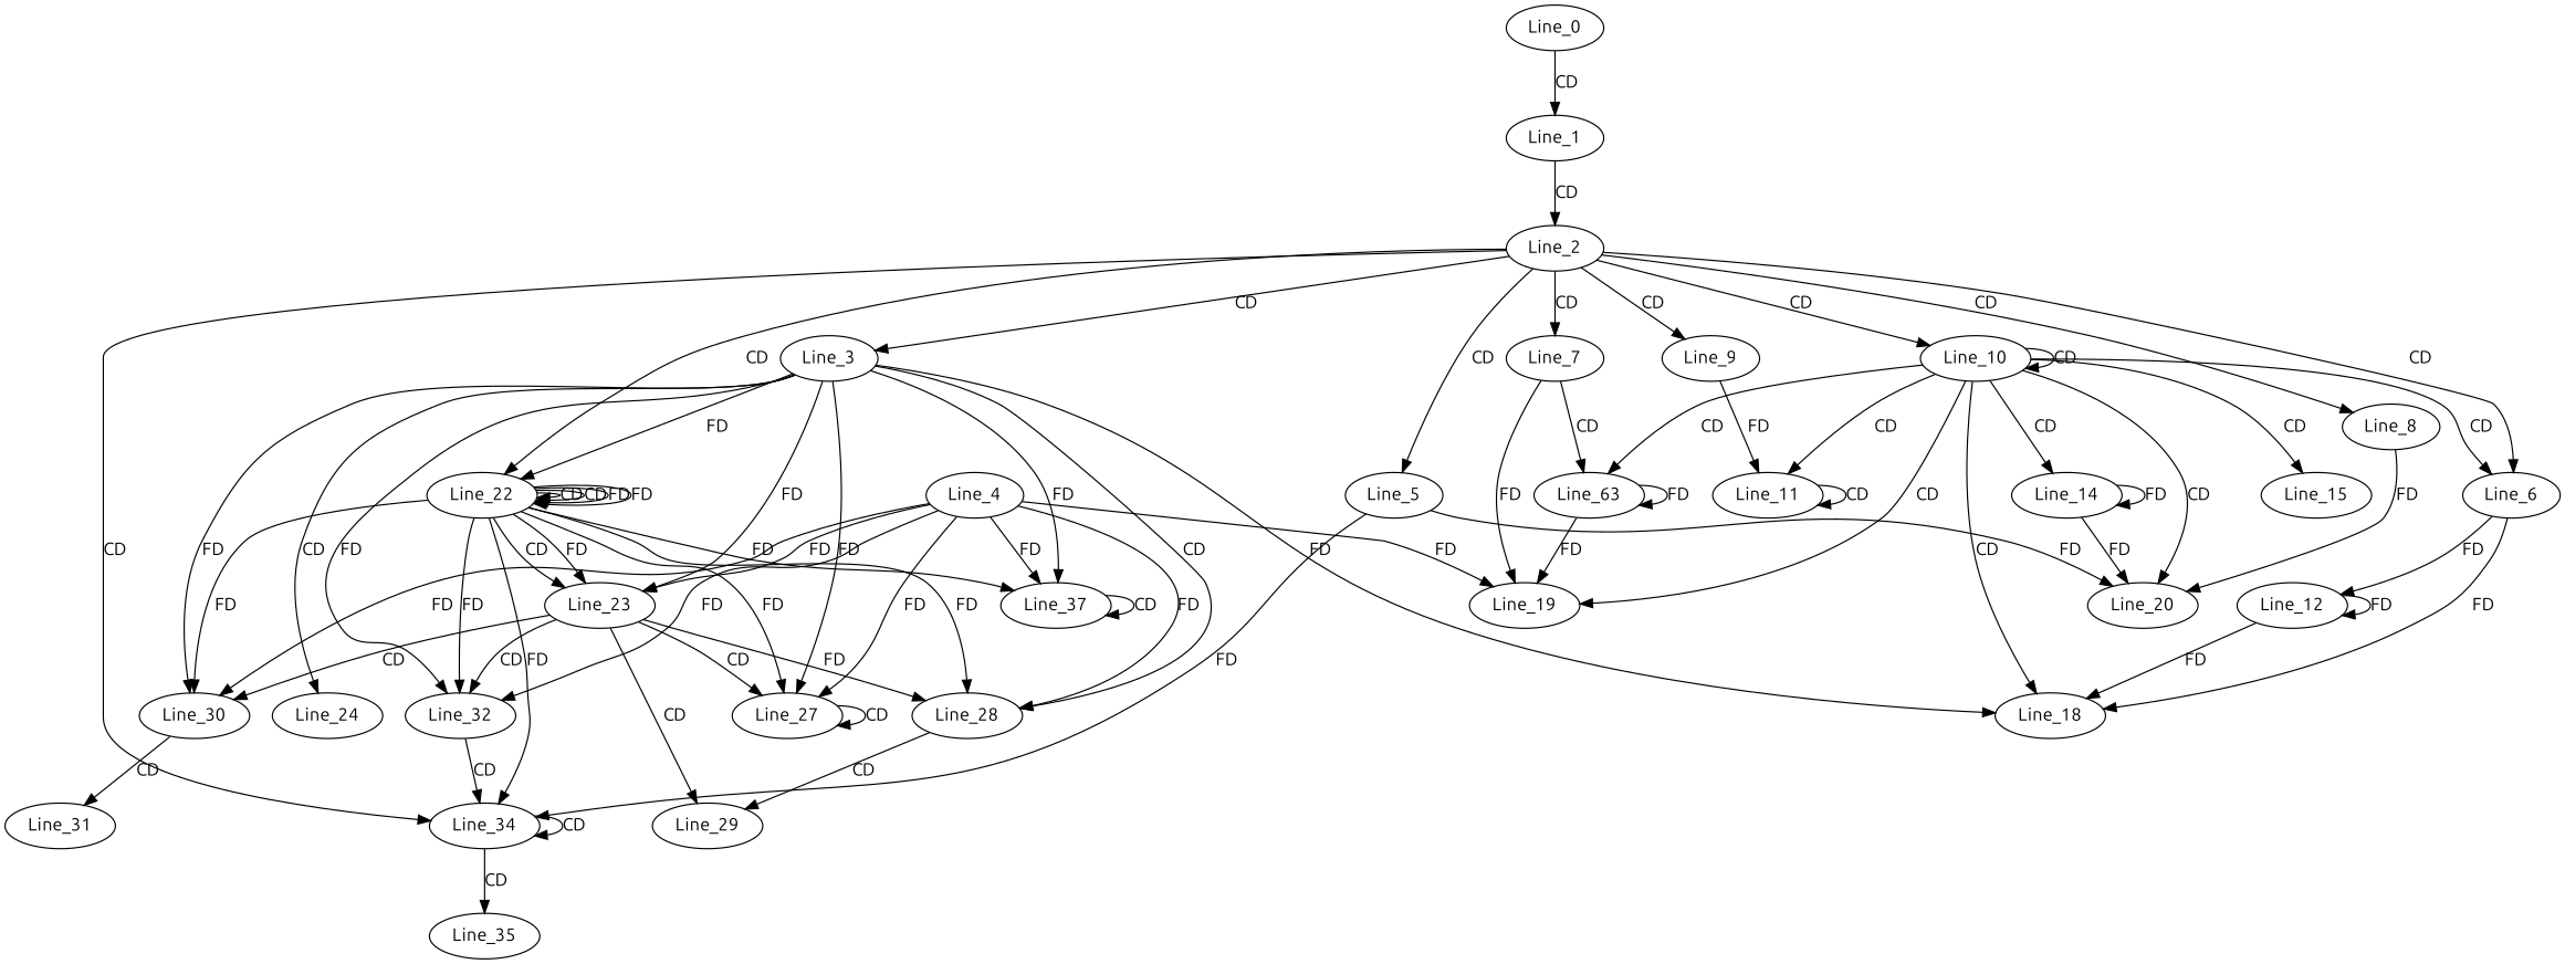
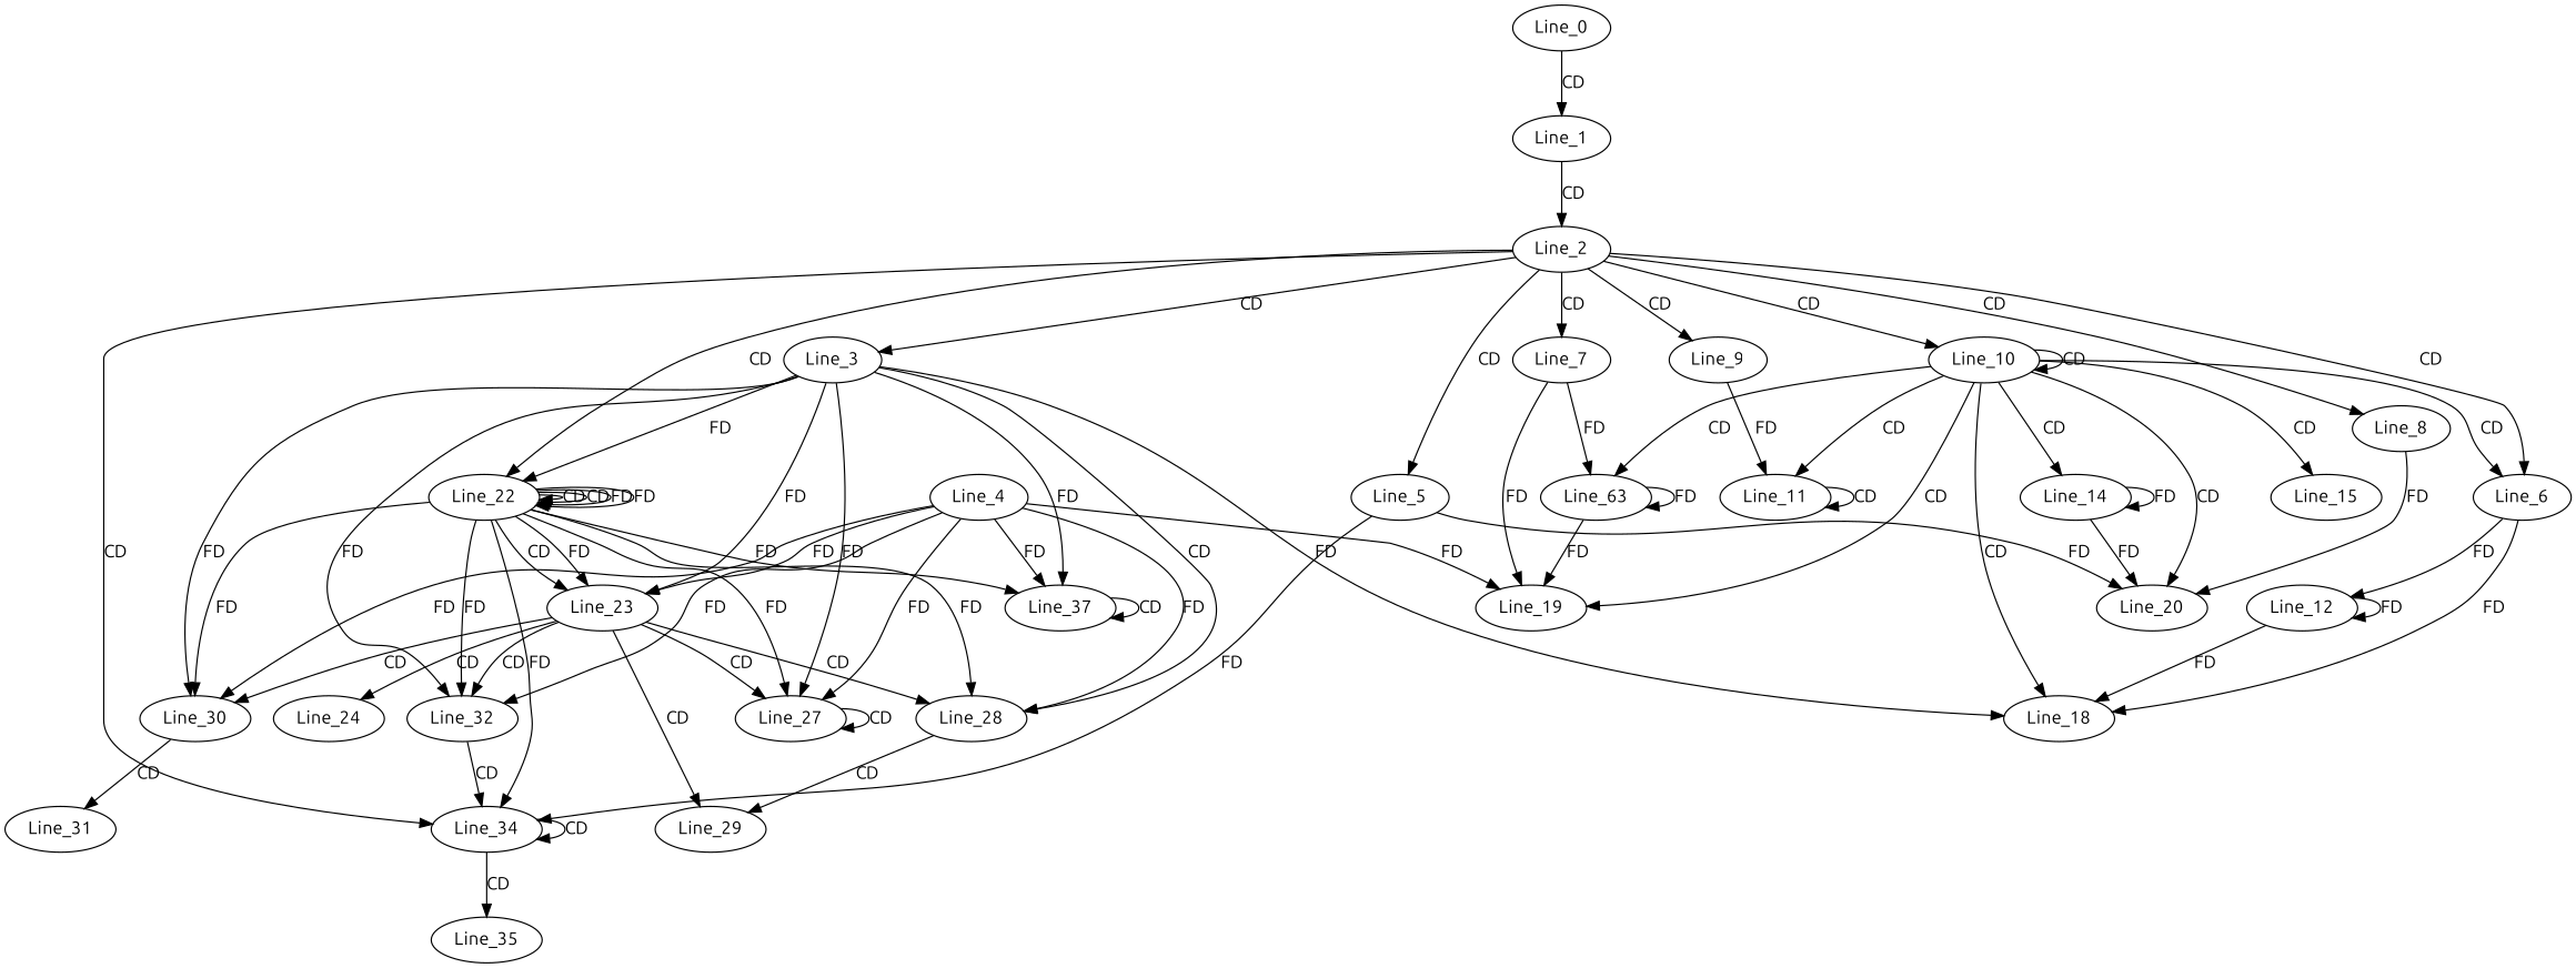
  digraph {
    fontname=Ubuntu
    node [fontname=Ubuntu]
    edge [fontname=Ubuntu]
    Line_0
    Line_1
    Line_2
    Line_3
    Line_5
    Line_6
    Line_7
    Line_8
    Line_9
    Line_10
    Line_22
    Line_34
    Line_18
    Line_23
    Line_27
    Line_28
    Line_30
    Line_32
    Line_37
    Line_4
    Line_19
    Line_20
    Line_12
    n24 [label=Line_63]
    Line_11
    Line_14
    Line_15
    Line_24
    Line_29
    Line_31
    Line_35
    Line_0 -> Line_1 [label=CD]
    Line_1 -> Line_2 [label=CD]
    Line_2 -> Line_3 [label=CD]
    Line_2 -> Line_5 [label=CD]
    Line_2 -> Line_6 [label=CD]
    Line_2 -> Line_7 [label=CD]
    Line_2 -> Line_8 [label=CD]
    Line_2 -> Line_9 [label=CD]
    Line_2 -> Line_10 [label=CD]
    Line_2 -> Line_22 [label=CD]
    Line_2 -> Line_34 [label=CD]
    Line_3 -> Line_22 [label=FD]
    Line_3 -> Line_18 [label=FD]
    Line_3 -> Line_23 [label=FD]
    Line_3 -> Line_27 [label=FD]
    Line_3 -> Line_28 [label=CD]
    Line_3 -> Line_30 [label=FD]
    Line_3 -> Line_32 [label=FD]
    Line_3 -> Line_37 [label=FD]
    Line_5 -> Line_34 [label=FD]
    Line_5 -> Line_20 [label=FD]
    Line_6 -> Line_18 [label=FD]
    Line_6 -> Line_12 [label=FD]
    Line_7 -> Line_19 [label=FD]
-   Line_7 -> n24 [label=CD]
+   Line_7 -> n24 [label=FD]
    Line_8 -> Line_20 [label=FD]
    Line_9 -> Line_11 [label=FD]
    Line_10 -> Line_6 [label=CD]
    Line_10 -> Line_10 [label=CD]
    Line_10 -> Line_18 [label=CD]
    Line_10 -> Line_19 [label=CD]
    Line_10 -> Line_20 [label=CD]
    Line_10 -> n24 [label=CD]
    Line_10 -> Line_11 [label=CD]
    Line_10 -> Line_14 [label=CD]
    Line_10 -> Line_15 [label=CD]
    Line_22 -> Line_22 [label=CD]
    Line_22 -> Line_22 [label=CD]
    Line_22 -> Line_22 [label=FD]
    Line_22 -> Line_22 [label=FD]
    Line_22 -> Line_34 [label=FD]
    Line_22 -> Line_23 [label=CD]
    Line_22 -> Line_23 [label=FD]
    Line_22 -> Line_27 [label=FD]
    Line_22 -> Line_28 [label=FD]
    Line_22 -> Line_30 [label=FD]
    Line_22 -> Line_32 [label=FD]
    Line_22 -> Line_37 [label=FD]
    Line_34 -> Line_34 [label=CD]
    Line_34 -> Line_35 [label=CD]
    Line_23 -> Line_27 [label=CD]
-   Line_23 -> Line_28 [label=FD]
+   Line_23 -> Line_28 [label=CD]
    Line_23 -> Line_30 [label=CD]
    Line_23 -> Line_32 [label=CD]
-   Line_3 -> Line_24 [label=CD]
+   Line_23 -> Line_24 [label=CD]
    Line_23 -> Line_29 [label=CD]
    Line_27 -> Line_27 [label=CD]
    Line_28 -> Line_29 [label=CD]
    Line_30 -> Line_31 [label=CD]
    Line_32 -> Line_34 [label=CD]
    Line_37 -> Line_37 [label=CD]
    Line_4 -> Line_23 [label=FD]
    Line_4 -> Line_27 [label=FD]
    Line_4 -> Line_28 [label=FD]
    Line_4 -> Line_30 [label=FD]
    Line_4 -> Line_32 [label=FD]
    Line_4 -> Line_37 [label=FD]
    Line_4 -> Line_19 [label=FD]
    Line_12 -> Line_18 [label=FD]
    Line_12 -> Line_12 [label=FD]
    n24 -> Line_19 [label=FD]
    n24 -> n24 [label=FD]
    Line_11 -> Line_11 [label=CD]
    Line_14 -> Line_20 [label=FD]
    Line_14 -> Line_14 [label=FD]
  }
